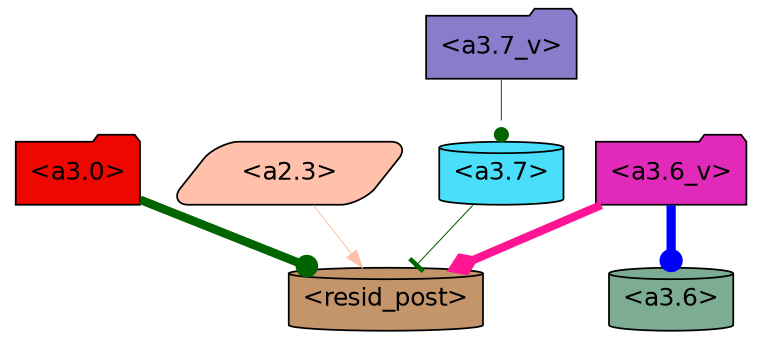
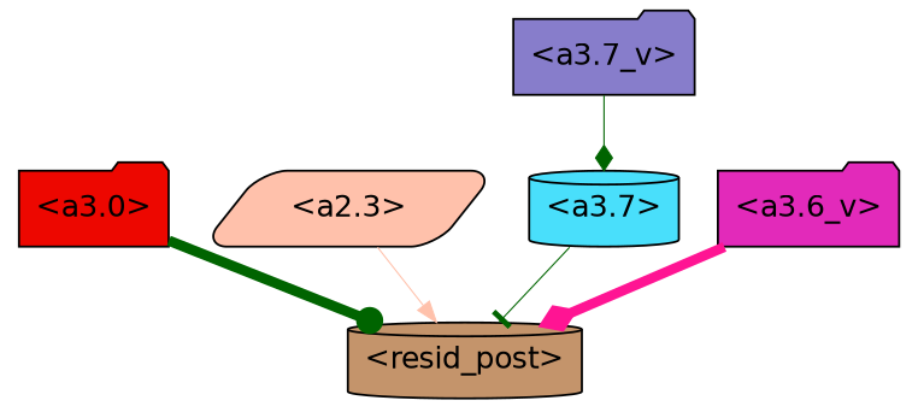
  strict digraph {
    splines=true
    node [color=black fontname=Helvetica shape=cylinder style="filled, rounded"]
    edge [arrowhead=dot color=darkgreen penwidth=0.6]
    "<a3.7>" [fillcolor="#49dffb"]
    "<resid_post>" [fillcolor="#c4946b"]
-   "<a3.6>" [fillcolor="#7cad93"]
    "<a3.0>" [fillcolor="#ed0700" shape=folder]
    "<a2.3>" [fillcolor="#ffc1ab" shape=parallelogram]
    "<a3.7_v>" [fillcolor="#877dcb" shape=folder]
    "<a3.6_v>" [fillcolor="#e22aba" shape=folder]
    "<a3.7>" -> "<resid_post>" [arrowhead=tee]
    "<a3.0>" -> "<resid_post>" [penwidth=4.898576855659485]
    "<a2.3>" -> "<resid_post>" [color="#ffc1ab" arrowhead=""]
-   "<a3.7_v>" -> "<a3.7>"
+   "<a3.7_v>" -> "<a3.7>" [arrowhead=diamond]
    "<a3.6_v>" -> "<resid_post>" [arrowhead=diamond color=deeppink penwidth=4.7534414529800415]
-   "<a3.6_v>" -> "<a3.6>" [color=blue penwidth=5.297133803367615]
  }
